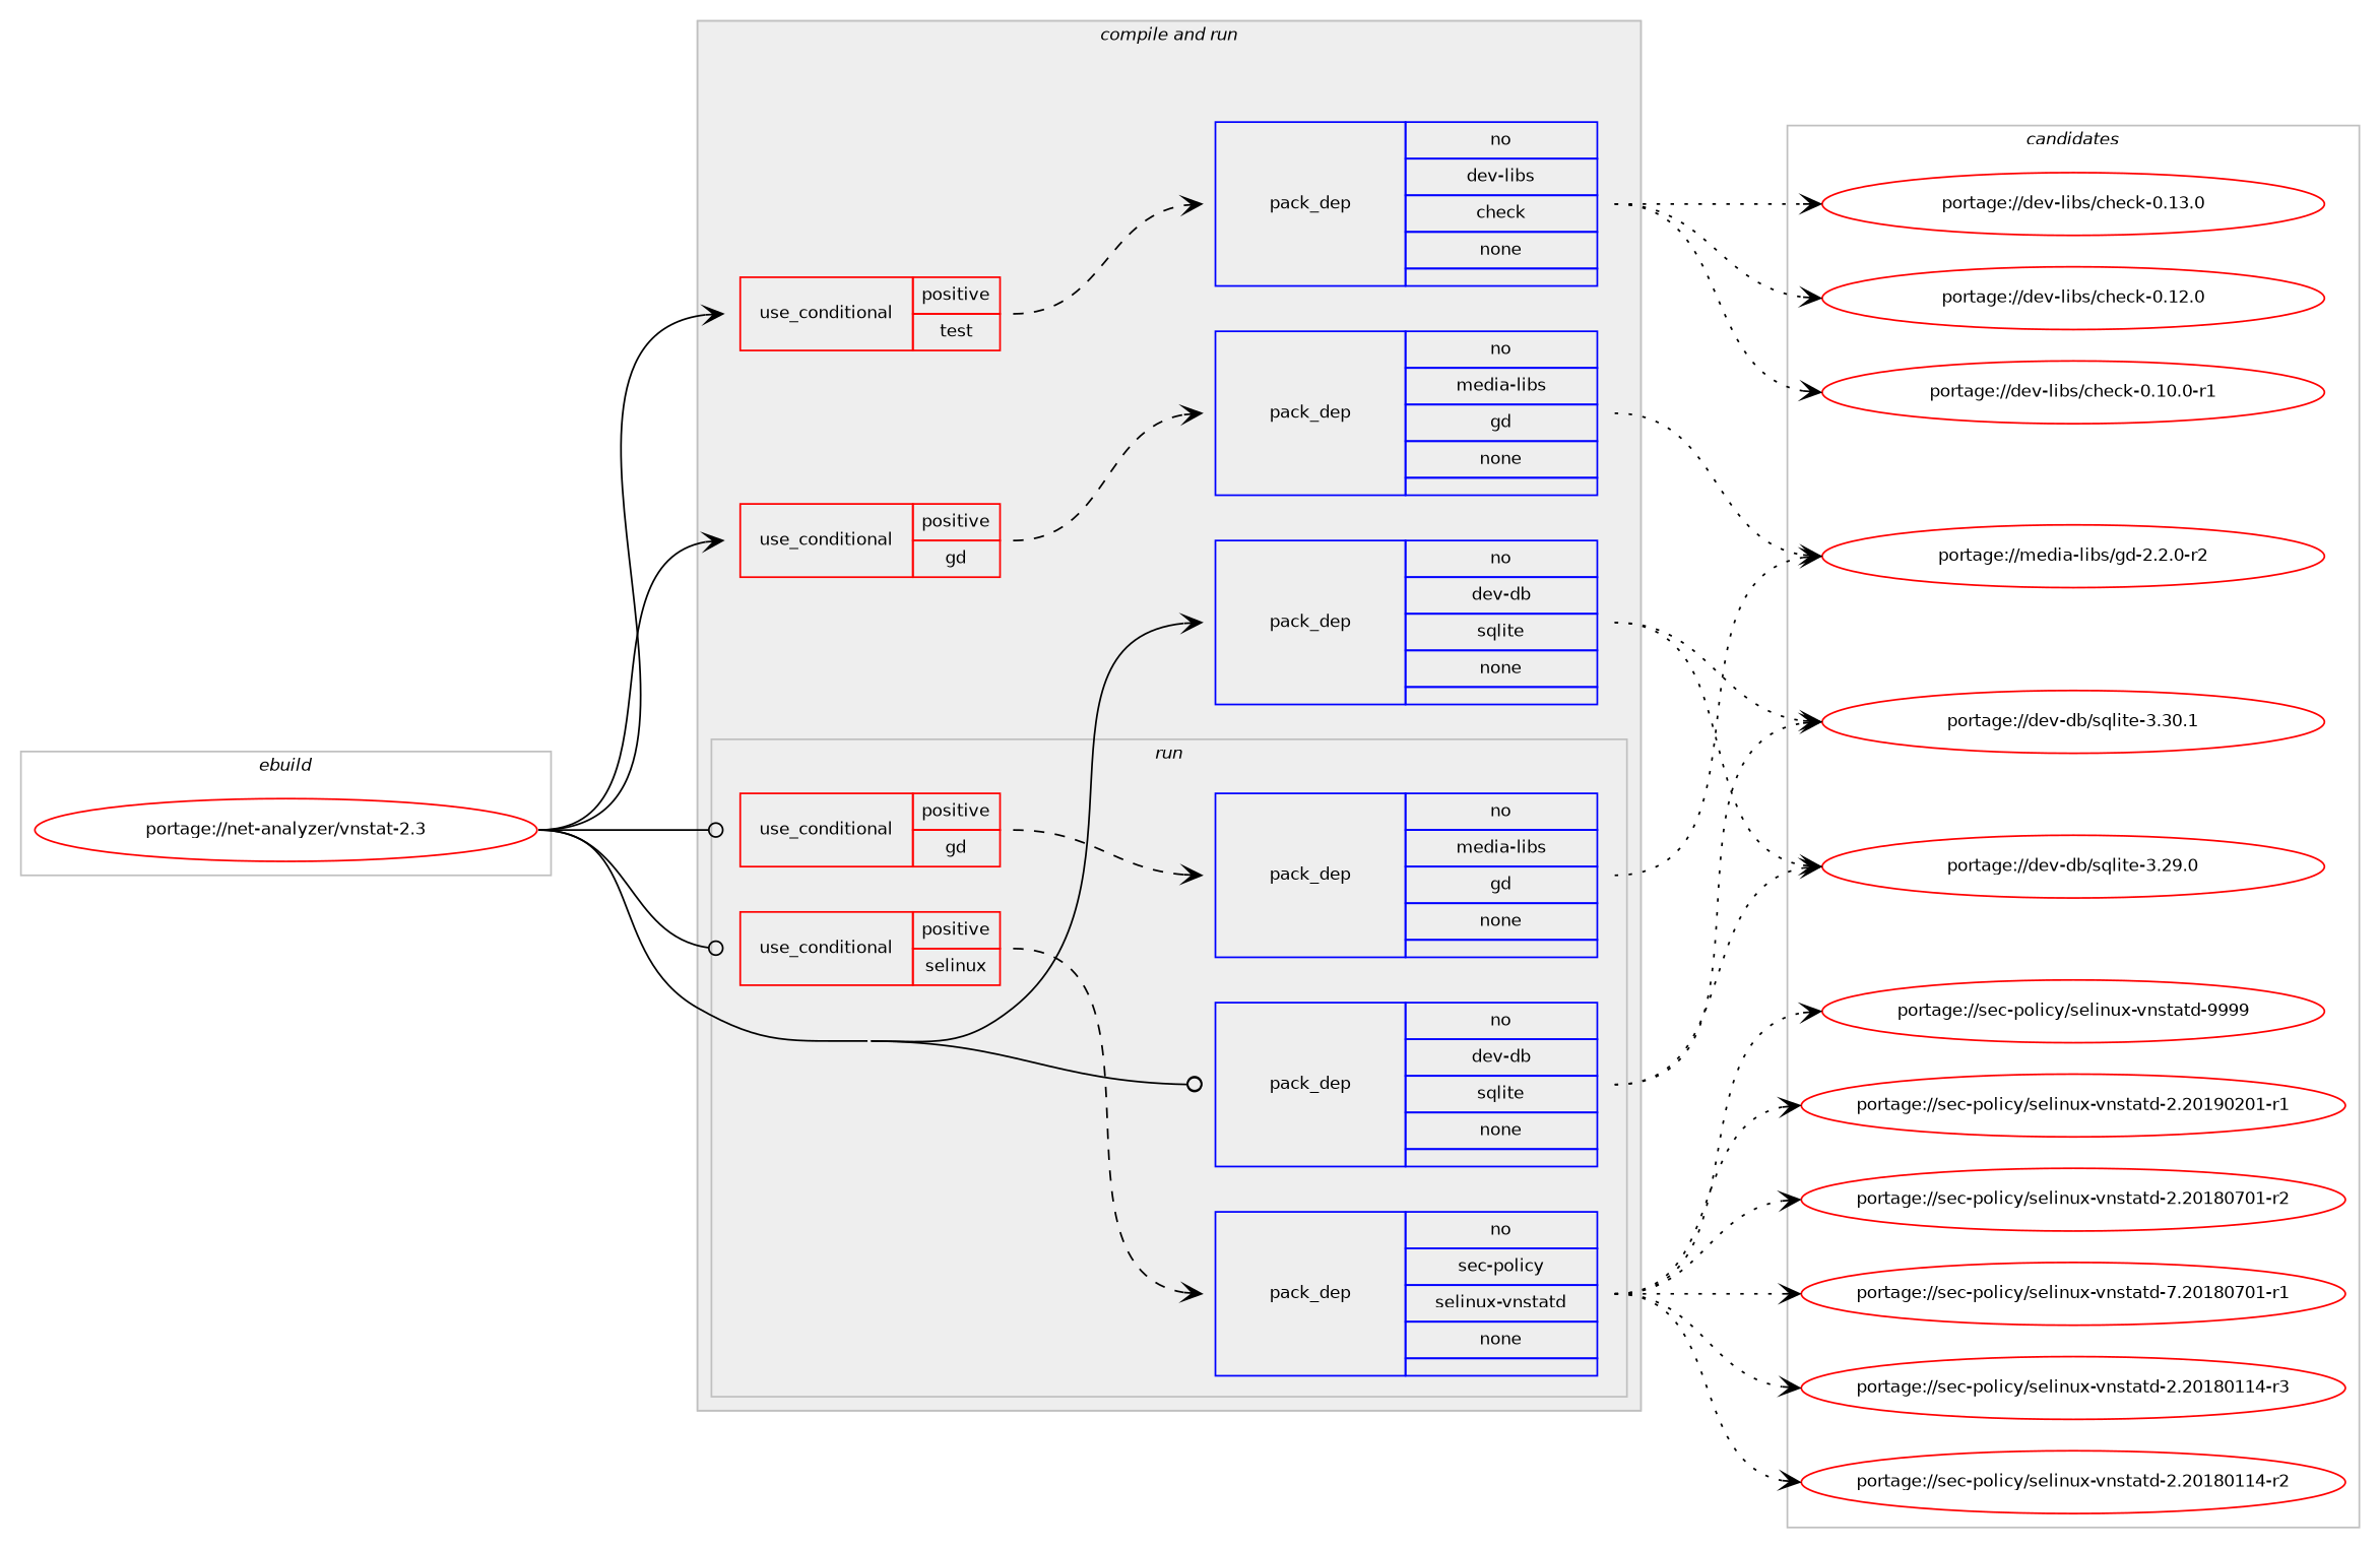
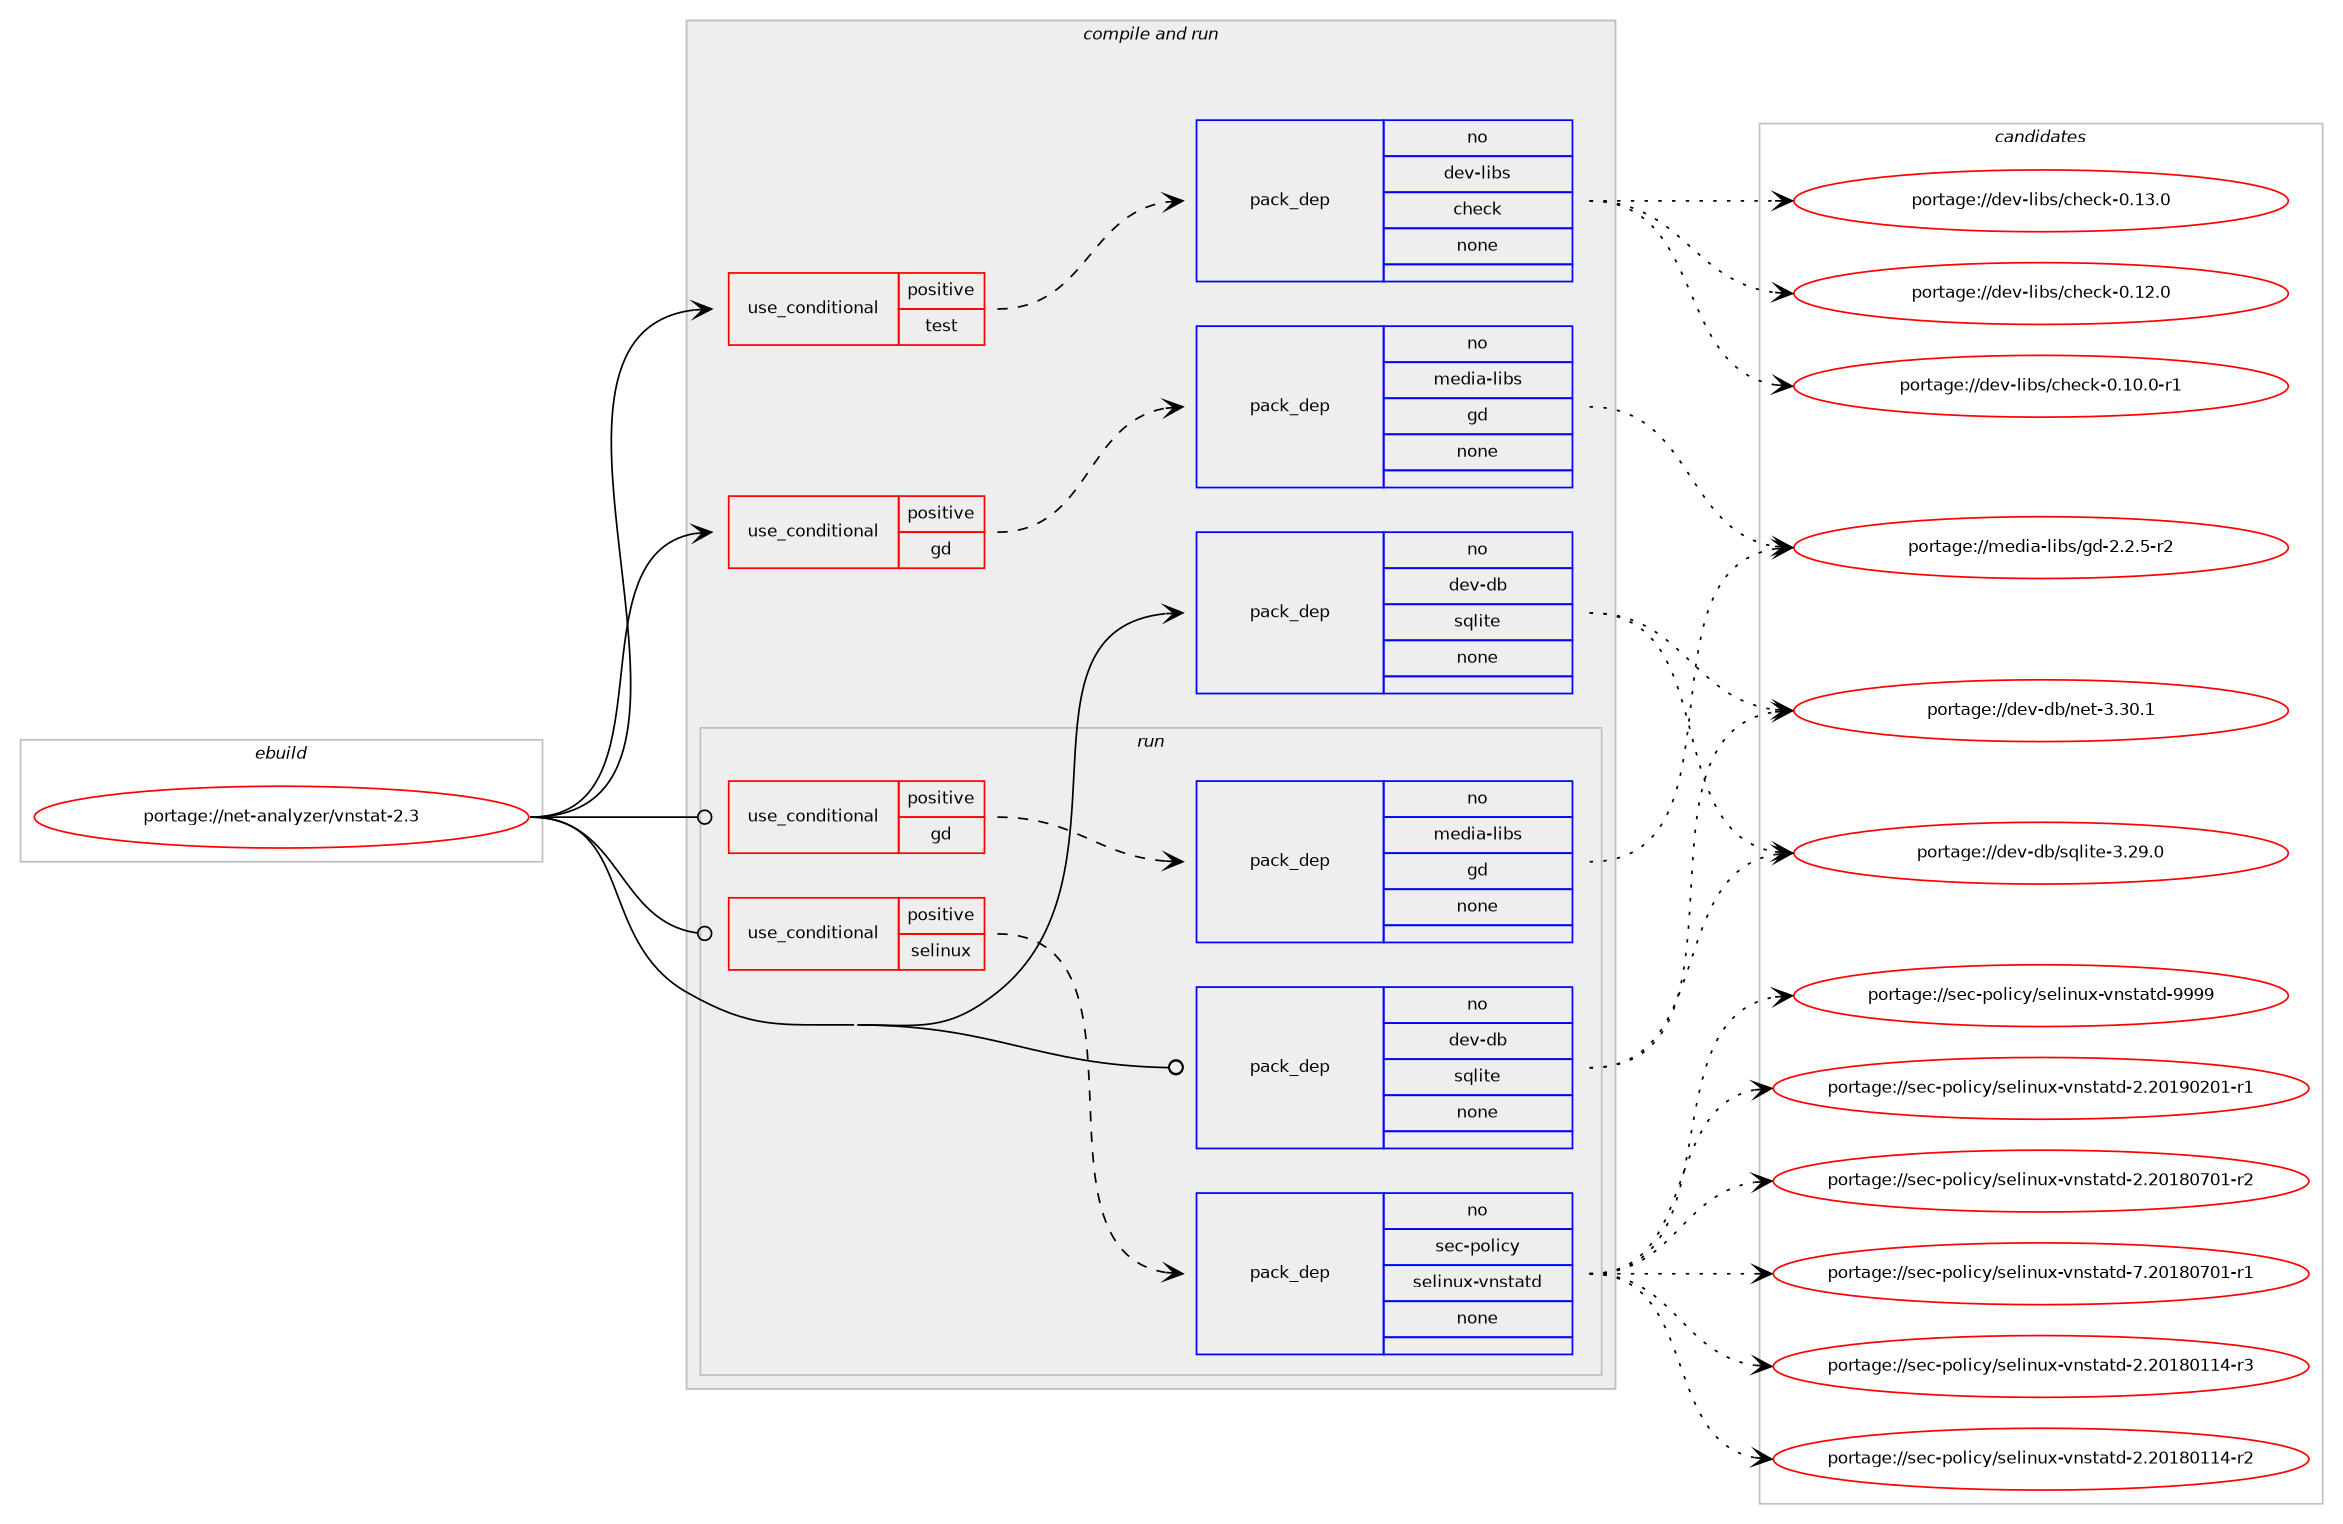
  digraph {
    compound=true
    concentrate=true
    fontname=Helvetica
    fontsize=10
    newrank=true
    rankdir=LR
    ranksep=1.5
    node [color=red fontname=Helvetica fontsize=10]
    edge [arrowhead=vee headport=w style=dotted tailport=e weight=100]
    n1 [label="portage://net-analyzer/vnstat-2.3" width=4]
    n2 [color=blue label=<<TABLE BORDER="0" CELLBORDER="1" CELLSPACING="0" CELLPADDING="4" WIDTH="220"><TR><TD ROWSPAN="6" CELLPADDING="30">pack_dep</TD></TR><TR><TD WIDTH="110">no</TD></TR><TR><TD>media-libs</TD></TR><TR><TD>gd</TD></TR><TR><TD>none</TD></TR><TR><TD></TD></TR></TABLE>> shape=none]
    n3 [label=<<TABLE BORDER="0" CELLBORDER="1" CELLSPACING="0" CELLPADDING="4"><TR><TD ROWSPAN="3" CELLPADDING="10">use_conditional</TD></TR><TR><TD>positive</TD></TR><TR><TD>gd</TD></TR></TABLE>> shape=none]
    n4 [color=blue label=<<TABLE BORDER="0" CELLBORDER="1" CELLSPACING="0" CELLPADDING="4" WIDTH="220"><TR><TD ROWSPAN="6" CELLPADDING="30">pack_dep</TD></TR><TR><TD WIDTH="110">no</TD></TR><TR><TD>dev-libs</TD></TR><TR><TD>check</TD></TR><TR><TD>none</TD></TR><TR><TD></TD></TR></TABLE>> shape=none]
    n5 [label=<<TABLE BORDER="0" CELLBORDER="1" CELLSPACING="0" CELLPADDING="4"><TR><TD ROWSPAN="3" CELLPADDING="10">use_conditional</TD></TR><TR><TD>positive</TD></TR><TR><TD>test</TD></TR></TABLE>> shape=none]
    n6 [color=blue label=<<TABLE BORDER="0" CELLBORDER="1" CELLSPACING="0" CELLPADDING="4" WIDTH="220"><TR><TD ROWSPAN="6" CELLPADDING="30">pack_dep</TD></TR><TR><TD WIDTH="110">no</TD></TR><TR><TD>dev-db</TD></TR><TR><TD>sqlite</TD></TR><TR><TD>none</TD></TR><TR><TD></TD></TR></TABLE>> shape=none]
    n7 [color=blue label=<<TABLE BORDER="0" CELLBORDER="1" CELLSPACING="0" CELLPADDING="4" WIDTH="220"><TR><TD ROWSPAN="6" CELLPADDING="30">pack_dep</TD></TR><TR><TD WIDTH="110">no</TD></TR><TR><TD>media-libs</TD></TR><TR><TD>gd</TD></TR><TR><TD>none</TD></TR><TR><TD></TD></TR></TABLE>> shape=none]
    n8 [label=<<TABLE BORDER="0" CELLBORDER="1" CELLSPACING="0" CELLPADDING="4"><TR><TD ROWSPAN="3" CELLPADDING="10">use_conditional</TD></TR><TR><TD>positive</TD></TR><TR><TD>gd</TD></TR></TABLE>> shape=none]
    n9 [color=blue label=<<TABLE BORDER="0" CELLBORDER="1" CELLSPACING="0" CELLPADDING="4" WIDTH="220"><TR><TD ROWSPAN="6" CELLPADDING="30">pack_dep</TD></TR><TR><TD WIDTH="110">no</TD></TR><TR><TD>sec-policy</TD></TR><TR><TD>selinux-vnstatd</TD></TR><TR><TD>none</TD></TR><TR><TD></TD></TR></TABLE>> shape=none]
    n10 [label=<<TABLE BORDER="0" CELLBORDER="1" CELLSPACING="0" CELLPADDING="4"><TR><TD ROWSPAN="3" CELLPADDING="10">use_conditional</TD></TR><TR><TD>positive</TD></TR><TR><TD>selinux</TD></TR></TABLE>> shape=none]
    n11 [color=blue label=<<TABLE BORDER="0" CELLBORDER="1" CELLSPACING="0" CELLPADDING="4" WIDTH="220"><TR><TD ROWSPAN="6" CELLPADDING="30">pack_dep</TD></TR><TR><TD WIDTH="110">no</TD></TR><TR><TD>dev-db</TD></TR><TR><TD>sqlite</TD></TR><TR><TD>none</TD></TR><TR><TD></TD></TR></TABLE>> shape=none]
-   n12 [label="portage://media-libs/gd-2.2.0-r2" width=4]
+   n12 [label="portage://media-libs/gd-2.2.5-r2" width=4]
    n13 [label="portage://dev-libs/check-0.13.0" width=4]
    n14 [label="portage://dev-libs/check-0.12.0" width=4]
    n15 [label="portage://dev-libs/check-0.10.0-r1" width=4]
-   n16 [label="portage://dev-db/sqlite-3.30.1" width=4]
+   n16 [label="portage://dev-db/net-3.30.1" width=4]
    n17 [label="portage://dev-db/sqlite-3.29.0" width=4]
    n18 [label="portage://sec-policy/selinux-vnstatd-9999" width=4]
    n19 [label="portage://sec-policy/selinux-vnstatd-2.20190201-r1" width=4]
    n20 [label="portage://sec-policy/selinux-vnstatd-2.20180701-r2" width=4]
    n21 [label="portage://sec-policy/selinux-vnstatd-7.20180701-r1" width=4]
    n22 [label="portage://sec-policy/selinux-vnstatd-2.20180114-r3" width=4]
    n23 [label="portage://sec-policy/selinux-vnstatd-2.20180114-r2" width=4]
    subgraph cluster_1 {
      color=gray
      label=<<i>ebuild</i>>
      n1
    }
    subgraph cluster_2 {
      color=gray
      label=<<i>dependencies</i>>
      subgraph cluster_3 {
        color=gray
        fillcolor="#eeeeee"
        label=<<i>compile</i>>
        style=filled
        subgraph sub_4 {
          color=gray
          fillcolor="#eeeeee"
          label=<<i>compile</i>>
          style=filled
          n3
          subgraph sub_5 {
            color=gray
            fillcolor="#eeeeee"
            label=<<i>compile</i>>
            style=filled
            n2
          }
        }
        subgraph sub_6 {
          color=gray
          fillcolor="#eeeeee"
          label=<<i>compile</i>>
          style=filled
          n5
          subgraph sub_7 {
            color=gray
            fillcolor="#eeeeee"
            label=<<i>compile</i>>
            style=filled
            n4
          }
        }
        subgraph sub_8 {
          color=gray
          fillcolor="#eeeeee"
          label=<<i>compile</i>>
          style=filled
          n6
        }
      }
      subgraph cluster_9 {
        color=gray
        fillcolor="#eeeeee"
        label=<<i>compile and run</i>>
        style=filled
      }
      subgraph cluster_10 {
        color=gray
        fillcolor="#eeeeee"
        label=<<i>run</i>>
        style=filled
        subgraph sub_11 {
          color=gray
          fillcolor="#eeeeee"
          label=<<i>run</i>>
          style=filled
          n8
          subgraph sub_12 {
            color=gray
            fillcolor="#eeeeee"
            label=<<i>run</i>>
            style=filled
            n7
          }
        }
        subgraph sub_13 {
          color=gray
          fillcolor="#eeeeee"
          label=<<i>run</i>>
          style=filled
          n10
          subgraph sub_14 {
            color=gray
            fillcolor="#eeeeee"
            label=<<i>run</i>>
            style=filled
            n9
          }
        }
        subgraph sub_15 {
          color=gray
          fillcolor="#eeeeee"
          label=<<i>run</i>>
          style=filled
          n11
        }
      }
    }
    subgraph cluster_16 {
      color=gray
      label=<<i>candidates</i>>
      rank=same
      subgraph sub_17 {
        color=black
        label=<<i>candidates</i>>
        nodesep=1
        rank=same
        n12
      }
      subgraph sub_18 {
        color=black
        label=<<i>candidates</i>>
        nodesep=1
        rank=same
        n13
        n14
        n15
      }
      subgraph sub_19 {
        color=black
        label=<<i>candidates</i>>
        nodesep=1
        rank=same
        n16
        n17
      }
      subgraph sub_20 {
        color=black
        label=<<i>candidates</i>>
        nodesep=1
        rank=same
        n12
      }
      subgraph sub_21 {
        color=black
        label=<<i>candidates</i>>
        nodesep=1
        rank=same
        n18
        n19
        n20
        n21
        n22
        n23
      }
      subgraph sub_22 {
        color=black
        label=<<i>candidates</i>>
        nodesep=1
        rank=same
        n16
        n17
      }
    }
    n1 -> n3 [style=solid weight=20]
    n1 -> n5 [style=solid weight=20]
    n1 -> n6 [style=solid weight=20]
    n1 -> n8 [arrowhead=odot style=solid weight=20]
    n1 -> n10 [arrowhead=odot style=solid weight=20]
    n1 -> n11 [arrowhead=odot style=solid weight=20]
    n2 -> n12
    n3 -> n2 [style=dashed weight=20]
    n4 -> n13
    n4 -> n14
    n4 -> n15
    n5 -> n4 [style=dashed weight=20]
    n6 -> n16
    n6 -> n17
    n7 -> n12
    n8 -> n7 [style=dashed weight=20]
    n9 -> n18
    n9 -> n19
    n9 -> n20
    n9 -> n21
    n9 -> n22
    n9 -> n23
    n10 -> n9 [style=dashed weight=20]
    n11 -> n16
    n11 -> n17
  }
